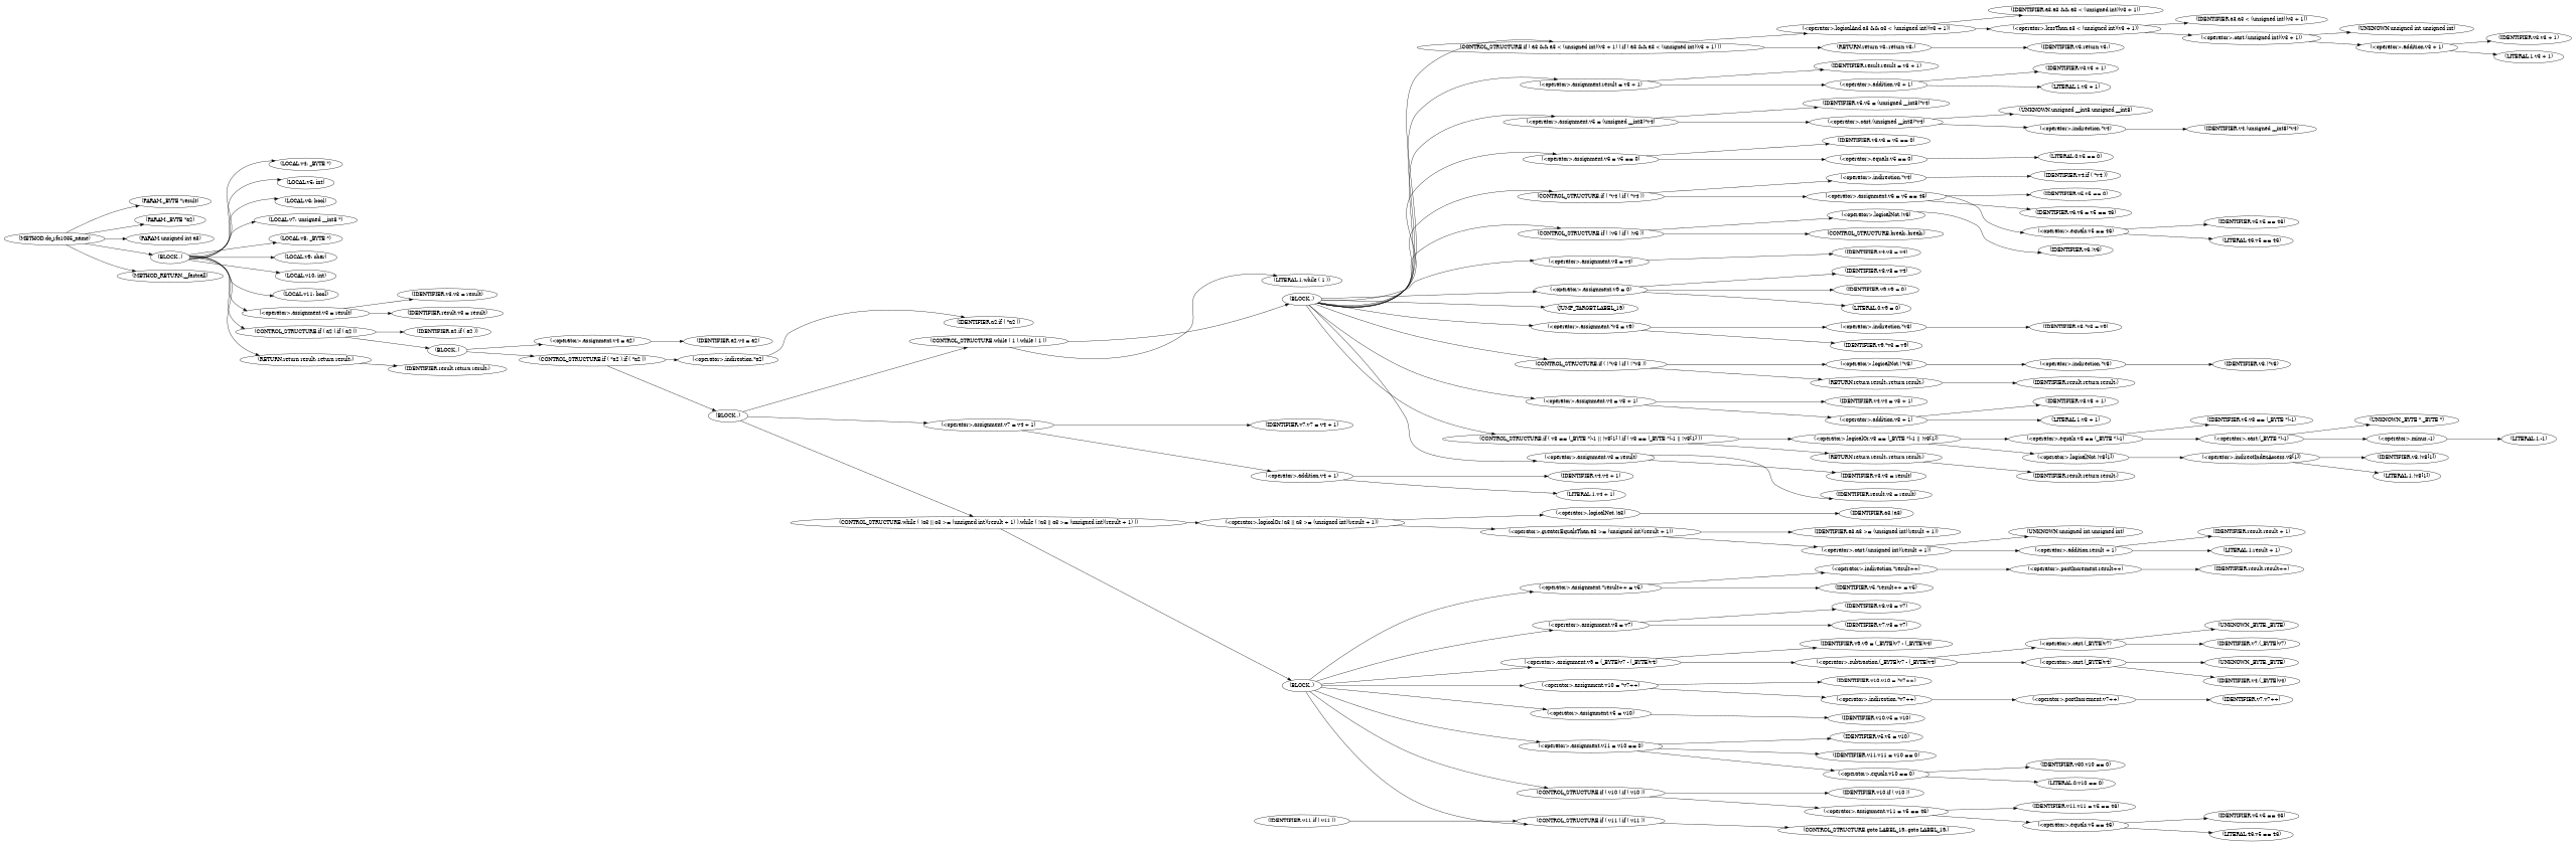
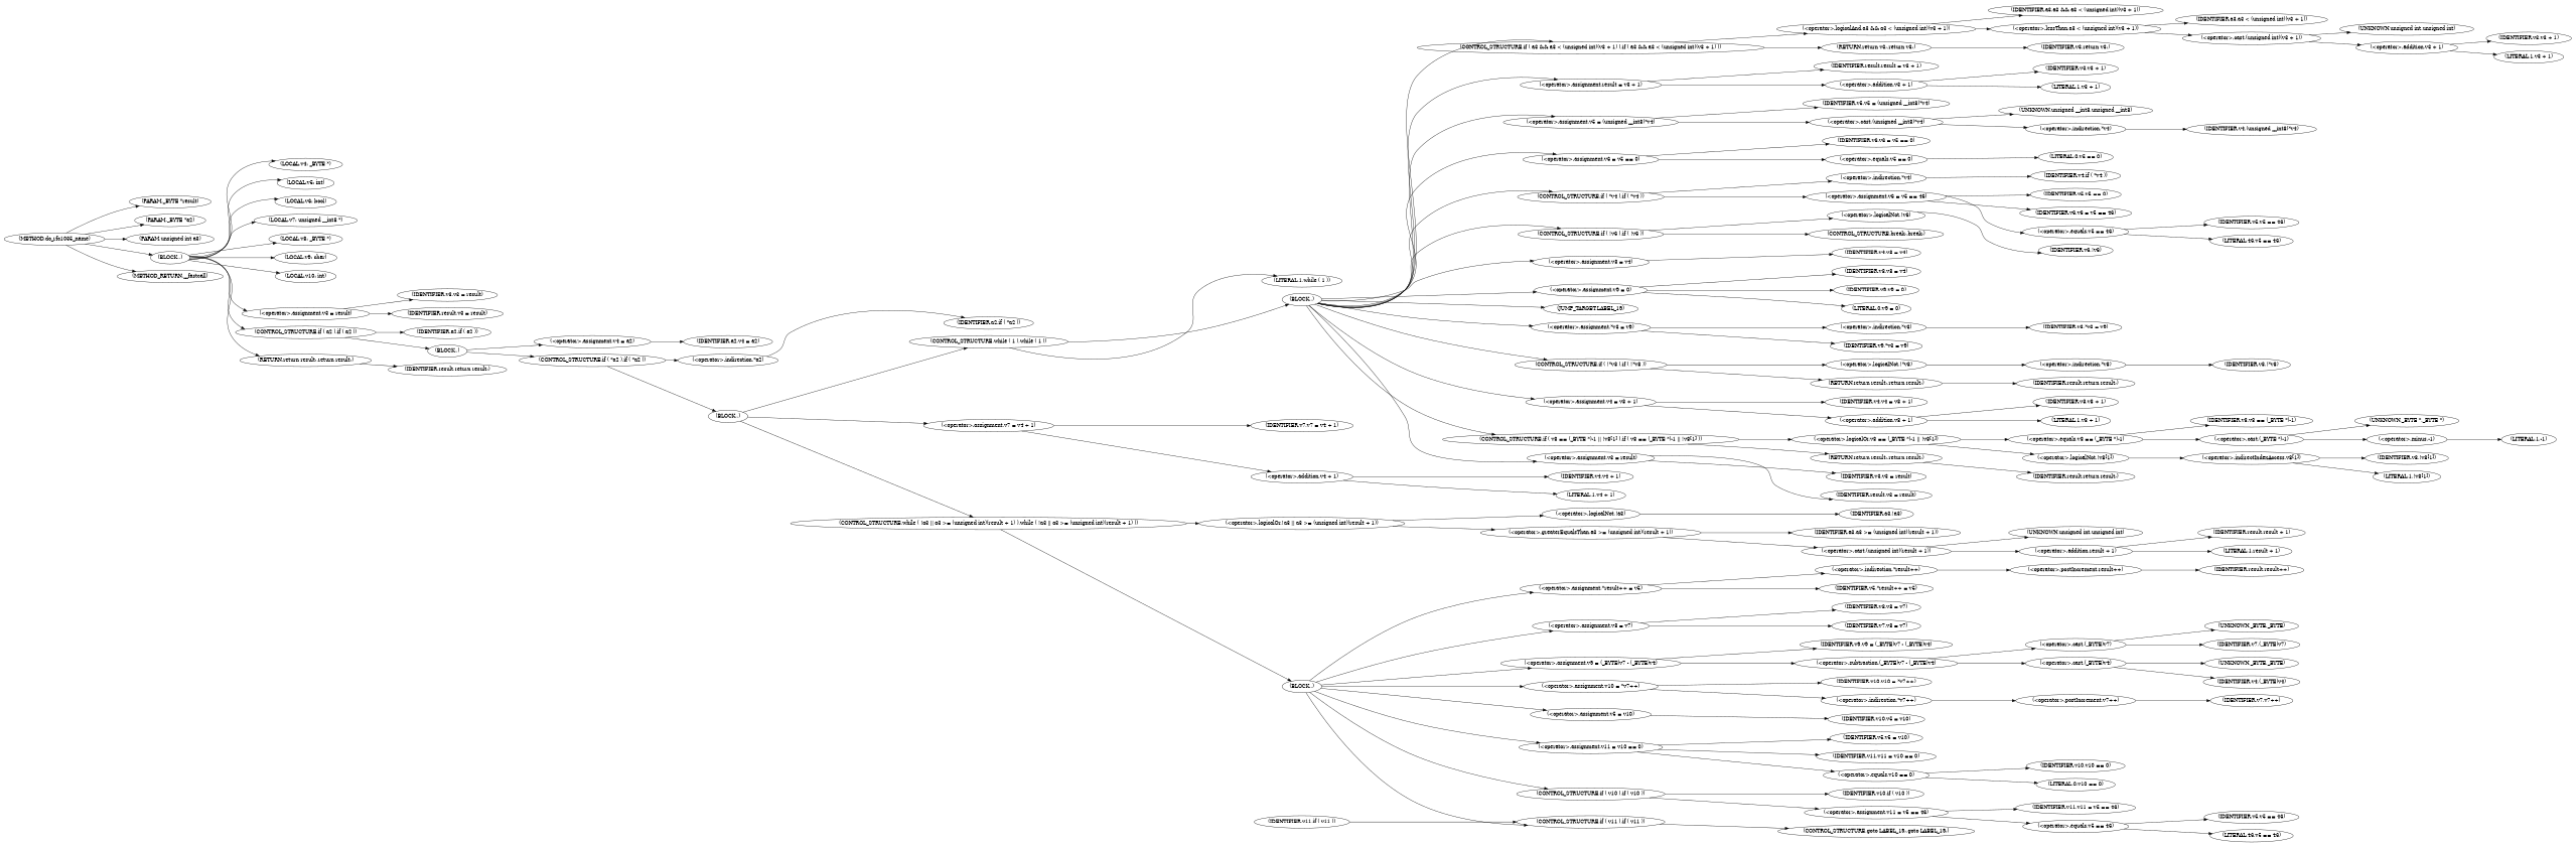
  digraph {
    rankdir=LR
    n1 [label="(METHOD,do_rfc1035_name)"]
    n2 [label="(PARAM,_BYTE *result)"]
    n3 [label="(PARAM,_BYTE *a2)"]
    n4 [label="(PARAM,unsigned int a3)"]
    n5 [label="(BLOCK,,)"]
    n6 [label="(METHOD_RETURN,__fastcall)"]
    n7 [label="(LOCAL,v4: _BYTE *)"]
    n8 [label="(LOCAL,v5: int)"]
    n9 [label="(LOCAL,v6: bool)"]
    n10 [label="(LOCAL,v7: unsigned __int8 *)"]
    n11 [label="(LOCAL,v8: _BYTE *)"]
    n12 [label="(LOCAL,v9: char)"]
    n13 [label="(LOCAL,v10: int)"]
-   n14 [label="(LOCAL,v11: bool)"]
    n15 [label="(<operator>.assignment,v3 = result)"]
    n16 [label="(CONTROL_STRUCTURE,if ( a2 ),if ( a2 ))"]
    n17 [label="(RETURN,return result;,return result;)"]
    n18 [label="(IDENTIFIER,v3,v3 = result)"]
    n19 [label="(IDENTIFIER,result,v3 = result)"]
    n20 [label="(IDENTIFIER,a2,if ( a2 ))"]
    n21 [label="(BLOCK,,)"]
    n22 [label="(IDENTIFIER,result,return result;)"]
    n23 [label="(<operator>.assignment,v4 = a2)"]
    n24 [label="(CONTROL_STRUCTURE,if ( *a2 ),if ( *a2 ))"]
    n25 [label="(IDENTIFIER,a2,v4 = a2)"]
    n26 [label="(<operator>.indirection,*a2)"]
    n27 [label="(BLOCK,,)"]
    n28 [label="(IDENTIFIER,a2,if ( *a2 ))"]
    n29 [label="(CONTROL_STRUCTURE,while ( 1 ),while ( 1 ))"]
    n30 [label="(<operator>.assignment,v7 = v4 + 1)"]
    n31 [label="(CONTROL_STRUCTURE,while ( !a3 || a3 >= (unsigned int)(result + 1) ),while ( !a3 || a3 >= (unsigned int)(result + 1) ))"]
    n32 [label="(LITERAL,1,while ( 1 ))"]
    n33 [label="(BLOCK,,)"]
    n34 [label="(IDENTIFIER,v7,v7 = v4 + 1)"]
    n35 [label="(<operator>.addition,v4 + 1)"]
    n36 [label="(<operator>.logicalOr,!a3 || a3 >= (unsigned int)(result + 1))"]
    n37 [label="(BLOCK,,)"]
    n38 [label="(CONTROL_STRUCTURE,if ( a3 && a3 < (unsigned int)(v3 + 1) ),if ( a3 && a3 < (unsigned int)(v3 + 1) ))"]
    n39 [label="(<operator>.assignment,result = v3 + 1)"]
    n40 [label="(<operator>.assignment,v5 = (unsigned __int8)*v4)"]
    n41 [label="(<operator>.assignment,v6 = v5 == 0)"]
    n42 [label="(CONTROL_STRUCTURE,if ( *v4 ),if ( *v4 ))"]
    n43 [label="(CONTROL_STRUCTURE,if ( !v6 ),if ( !v6 ))"]
    n44 [label="(<operator>.assignment,v8 = v4)"]
    n45 [label="(<operator>.assignment,v9 = 0)"]
    n46 [label="(JUMP_TARGET,LABEL_19)"]
    n47 [label="(<operator>.assignment,*v3 = v9)"]
    n48 [label="(CONTROL_STRUCTURE,if ( !*v8 ),if ( !*v8 ))"]
    n49 [label="(<operator>.assignment,v4 = v8 + 1)"]
    n50 [label="(CONTROL_STRUCTURE,if ( v8 == (_BYTE *)-1 || !v8[1] ),if ( v8 == (_BYTE *)-1 || !v8[1] ))"]
    n51 [label="(<operator>.assignment,v3 = result)"]
    n52 [label="(<operator>.logicalAnd,a3 && a3 < (unsigned int)(v3 + 1))"]
    n53 [label="(RETURN,return v3;,return v3;)"]
    n54 [label="(IDENTIFIER,result,result = v3 + 1)"]
    n55 [label="(<operator>.addition,v3 + 1)"]
    n56 [label="(IDENTIFIER,v5,v5 = (unsigned __int8)*v4)"]
    n57 [label="(<operator>.cast,(unsigned __int8)*v4)"]
    n58 [label="(IDENTIFIER,v6,v6 = v5 == 0)"]
    n59 [label="(<operator>.equals,v5 == 0)"]
    n60 [label="(<operator>.indirection,*v4)"]
    n61 [label="(<operator>.assignment,v6 = v5 == 46)"]
    n62 [label="(<operator>.logicalNot,!v6)"]
    n63 [label="(CONTROL_STRUCTURE,break;,break;)"]
    n64 [label="(IDENTIFIER,v4,v8 = v4)"]
    n65 [label="(IDENTIFIER,v8,v8 = v4)"]
    n66 [label="(IDENTIFIER,v9,v9 = 0)"]
    n67 [label="(LITERAL,0,v9 = 0)"]
    n68 [label="(<operator>.indirection,*v3)"]
    n69 [label="(IDENTIFIER,v9,*v3 = v9)"]
    n70 [label="(<operator>.logicalNot,!*v8)"]
    n71 [label="(RETURN,return result;,return result;)"]
    n72 [label="(IDENTIFIER,v4,v4 = v8 + 1)"]
    n73 [label="(<operator>.addition,v8 + 1)"]
    n74 [label="(<operator>.logicalOr,v8 == (_BYTE *)-1 || !v8[1])"]
    n75 [label="(RETURN,return result;,return result;)"]
    n76 [label="(IDENTIFIER,v3,v3 = result)"]
    n77 [label="(IDENTIFIER,result,v3 = result)"]
    n78 [label="(IDENTIFIER,a3,a3 && a3 < (unsigned int)(v3 + 1))"]
    n79 [label="(<operator>.lessThan,a3 < (unsigned int)(v3 + 1))"]
    n80 [label="(IDENTIFIER,v3,return v3;)"]
    n81 [label="(IDENTIFIER,a3,a3 < (unsigned int)(v3 + 1))"]
    n82 [label="(<operator>.cast,(unsigned int)(v3 + 1))"]
    n83 [label="(UNKNOWN,unsigned int,unsigned int)"]
    n84 [label="(<operator>.addition,v3 + 1)"]
    n85 [label="(IDENTIFIER,v3,v3 + 1)"]
    n86 [label="(LITERAL,1,v3 + 1)"]
    n87 [label="(IDENTIFIER,v3,v3 + 1)"]
    n88 [label="(LITERAL,1,v3 + 1)"]
    n89 [label="(UNKNOWN,unsigned __int8,unsigned __int8)"]
    n90 [label="(<operator>.indirection,*v4)"]
    n91 [label="(IDENTIFIER,v4,(unsigned __int8)*v4)"]
    n92 [label="(LITERAL,0,v5 == 0)"]
    n93 [label="(IDENTIFIER,v5,v5 == 0)"]
    n94 [label="(IDENTIFIER,v4,if ( *v4 ))"]
    n95 [label="(IDENTIFIER,v6,v6 = v5 == 46)"]
    n96 [label="(<operator>.equals,v5 == 46)"]
    n97 [label="(IDENTIFIER,v5,v5 == 46)"]
    n98 [label="(LITERAL,46,v5 == 46)"]
    n99 [label="(IDENTIFIER,v6,!v6)"]
    n100 [label="(IDENTIFIER,v3,*v3 = v9)"]
    n101 [label="(<operator>.indirection,*v8)"]
    n102 [label="(IDENTIFIER,result,return result;)"]
    n103 [label="(IDENTIFIER,v8,!*v8)"]
    n104 [label="(IDENTIFIER,v8,v8 + 1)"]
    n105 [label="(LITERAL,1,v8 + 1)"]
    n106 [label="(<operator>.equals,v8 == (_BYTE *)-1)"]
    n107 [label="(<operator>.logicalNot,!v8[1])"]
    n108 [label="(IDENTIFIER,result,return result;)"]
-   n109 [label="(IDENTIFIER,v5,v8 == (_BYTE *)-1)"]
+   n109 [label="(IDENTIFIER,v8,v8 == (_BYTE *)-1)"]
    n110 [label="(<operator>.cast,(_BYTE *)-1)"]
    n111 [label="(<operator>.indirectIndexAccess,v8[1])"]
    n112 [label="(UNKNOWN,_BYTE *,_BYTE *)"]
    n113 [label="(<operator>.minus,-1)"]
    n114 [label="(LITERAL,1,-1)"]
    n115 [label="(IDENTIFIER,v8,!v8[1])"]
    n116 [label="(LITERAL,1,!v8[1])"]
    n117 [label="(IDENTIFIER,v4,v4 + 1)"]
    n118 [label="(LITERAL,1,v4 + 1)"]
    n119 [label="(<operator>.logicalNot,!a3)"]
    n120 [label="(<operator>.greaterEqualsThan,a3 >= (unsigned int)(result + 1))"]
    n121 [label="(<operator>.assignment,*result++ = v5)"]
    n122 [label="(<operator>.assignment,v8 = v7)"]
    n123 [label="(<operator>.assignment,v9 = (_BYTE)v7 - (_BYTE)v4)"]
    n124 [label="(<operator>.assignment,v10 = *v7++)"]
    n125 [label="(<operator>.assignment,v5 = v10)"]
    n126 [label="(<operator>.assignment,v11 = v10 == 0)"]
    n127 [label="(CONTROL_STRUCTURE,if ( v10 ),if ( v10 ))"]
    n128 [label="(CONTROL_STRUCTURE,if ( v11 ),if ( v11 ))"]
    n129 [label="(IDENTIFIER,a3,!a3)"]
    n130 [label="(IDENTIFIER,a3,a3 >= (unsigned int)(result + 1))"]
    n131 [label="(<operator>.cast,(unsigned int)(result + 1))"]
    n132 [label="(UNKNOWN,unsigned int,unsigned int)"]
    n133 [label="(<operator>.addition,result + 1)"]
    n134 [label="(IDENTIFIER,result,result + 1)"]
    n135 [label="(LITERAL,1,result + 1)"]
    n136 [label="(<operator>.indirection,*result++)"]
    n137 [label="(IDENTIFIER,v5,*result++ = v5)"]
    n138 [label="(IDENTIFIER,v8,v8 = v7)"]
    n139 [label="(IDENTIFIER,v7,v8 = v7)"]
    n140 [label="(IDENTIFIER,v9,v9 = (_BYTE)v7 - (_BYTE)v4)"]
    n141 [label="(<operator>.subtraction,(_BYTE)v7 - (_BYTE)v4)"]
    n142 [label="(IDENTIFIER,v10,v10 = *v7++)"]
    n143 [label="(<operator>.indirection,*v7++)"]
    n144 [label="(IDENTIFIER,v10,v5 = v10)"]
    n145 [label="(IDENTIFIER,v5,v5 = v10)"]
    n146 [label="(IDENTIFIER,v11,v11 = v10 == 0)"]
    n147 [label="(<operator>.equals,v10 == 0)"]
    n148 [label="(IDENTIFIER,v10,if ( v10 ))"]
    n149 [label="(<operator>.assignment,v11 = v5 == 46)"]
    n150 [label="(CONTROL_STRUCTURE,goto LABEL_19;,goto LABEL_19;)"]
    n151 [label="(<operator>.postIncrement,result++)"]
    n152 [label="(IDENTIFIER,result,result++)"]
    n153 [label="(<operator>.cast,(_BYTE)v7)"]
    n154 [label="(<operator>.cast,(_BYTE)v4)"]
    n155 [label="(UNKNOWN,_BYTE,_BYTE)"]
    n156 [label="(IDENTIFIER,v7,(_BYTE)v7)"]
    n157 [label="(UNKNOWN,_BYTE,_BYTE)"]
    n158 [label="(IDENTIFIER,v4,(_BYTE)v4)"]
    n159 [label="(<operator>.postIncrement,v7++)"]
    n160 [label="(IDENTIFIER,v7,v7++)"]
-   n161 [label="(IDENTIFIER,v30,v10 == 0)"]
+   n161 [label="(IDENTIFIER,v10,v10 == 0)"]
    n162 [label="(LITERAL,0,v10 == 0)"]
    n163 [label="(IDENTIFIER,v11,v11 = v5 == 46)"]
    n164 [label="(<operator>.equals,v5 == 46)"]
    n165 [label="(IDENTIFIER,v5,v5 == 46)"]
    n166 [label="(LITERAL,46,v5 == 46)"]
    n167 [label="(IDENTIFIER,v11,if ( v11 ))"]
    n1 -> n2
    n1 -> n3
    n1 -> n4
    n1 -> n5
    n1 -> n6
    n5 -> n7
    n5 -> n8
    n5 -> n9
    n5 -> n10
    n5 -> n11
    n5 -> n12
    n5 -> n13
-   n5 -> n14
    n5 -> n15
    n5 -> n16
    n5 -> n17
    n15 -> n18
    n15 -> n19
    n16 -> n20
    n16 -> n21
    n17 -> n22
    n21 -> n23
    n21 -> n24
    n23 -> n25
    n24 -> n26
    n24 -> n27
    n26 -> n28
    n27 -> n29
    n27 -> n30
    n27 -> n31
    n29 -> n32
    n29 -> n33
    n30 -> n34
    n30 -> n35
    n31 -> n36
    n31 -> n37
    n33 -> n38
    n33 -> n39
    n33 -> n40
    n33 -> n41
    n33 -> n42
    n33 -> n43
    n33 -> n44
    n33 -> n45
    n33 -> n46
    n33 -> n47
    n33 -> n48
    n33 -> n49
    n33 -> n50
    n33 -> n51
    n35 -> n117
    n35 -> n118
    n36 -> n119
    n36 -> n120
    n37 -> n121
    n37 -> n122
    n37 -> n123
    n37 -> n124
    n37 -> n125
    n37 -> n126
    n37 -> n127
    n37 -> n128
    n38 -> n52
    n38 -> n53
    n39 -> n54
    n39 -> n55
    n40 -> n56
    n40 -> n57
    n41 -> n58
    n41 -> n59
    n42 -> n60
    n42 -> n61
    n43 -> n62
    n43 -> n63
    n44 -> n64
    n45 -> n65
    n45 -> n66
    n45 -> n67
    n47 -> n68
    n47 -> n69
    n48 -> n70
    n48 -> n71
    n49 -> n72
    n49 -> n73
    n50 -> n74
    n50 -> n75
    n51 -> n76
    n51 -> n77
    n52 -> n78
    n52 -> n79
    n53 -> n80
    n55 -> n87
    n55 -> n88
    n57 -> n89
    n57 -> n90
    n59 -> n92
    n60 -> n94
    n61 -> n93
    n61 -> n95
    n61 -> n96
    n62 -> n99
    n68 -> n100
    n70 -> n101
    n71 -> n102
    n73 -> n104
    n73 -> n105
    n74 -> n106
    n74 -> n107
    n75 -> n108
    n79 -> n81
    n79 -> n82
    n82 -> n83
    n82 -> n84
    n84 -> n85
    n84 -> n86
    n90 -> n91
    n96 -> n97
    n96 -> n98
    n101 -> n103
    n106 -> n109
    n106 -> n110
    n107 -> n111
    n110 -> n112
    n110 -> n113
    n111 -> n115
    n111 -> n116
    n113 -> n114
    n119 -> n129
    n120 -> n130
    n120 -> n131
    n121 -> n136
    n121 -> n137
    n122 -> n138
    n122 -> n139
    n123 -> n140
    n123 -> n141
    n124 -> n142
    n124 -> n143
    n125 -> n144
    n126 -> n145
    n126 -> n146
    n126 -> n147
    n127 -> n148
    n127 -> n149
    n128 -> n150
    n131 -> n132
    n131 -> n133
    n133 -> n134
    n133 -> n135
    n136 -> n151
    n141 -> n153
    n141 -> n154
    n143 -> n159
    n147 -> n161
    n147 -> n162
    n149 -> n163
    n149 -> n164
    n151 -> n152
    n153 -> n155
    n153 -> n156
    n154 -> n157
    n154 -> n158
    n159 -> n160
    n164 -> n165
    n164 -> n166
    n167 -> n128
  }
